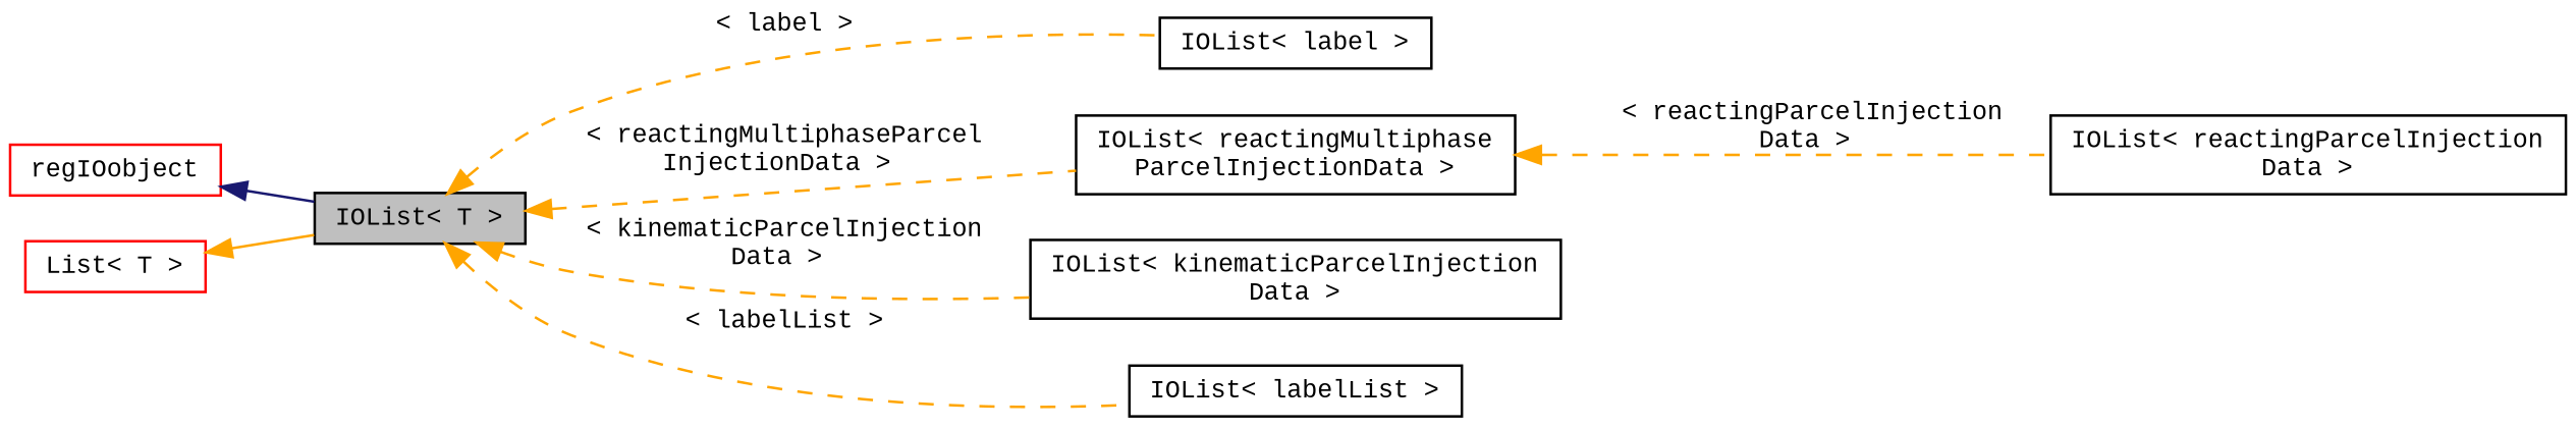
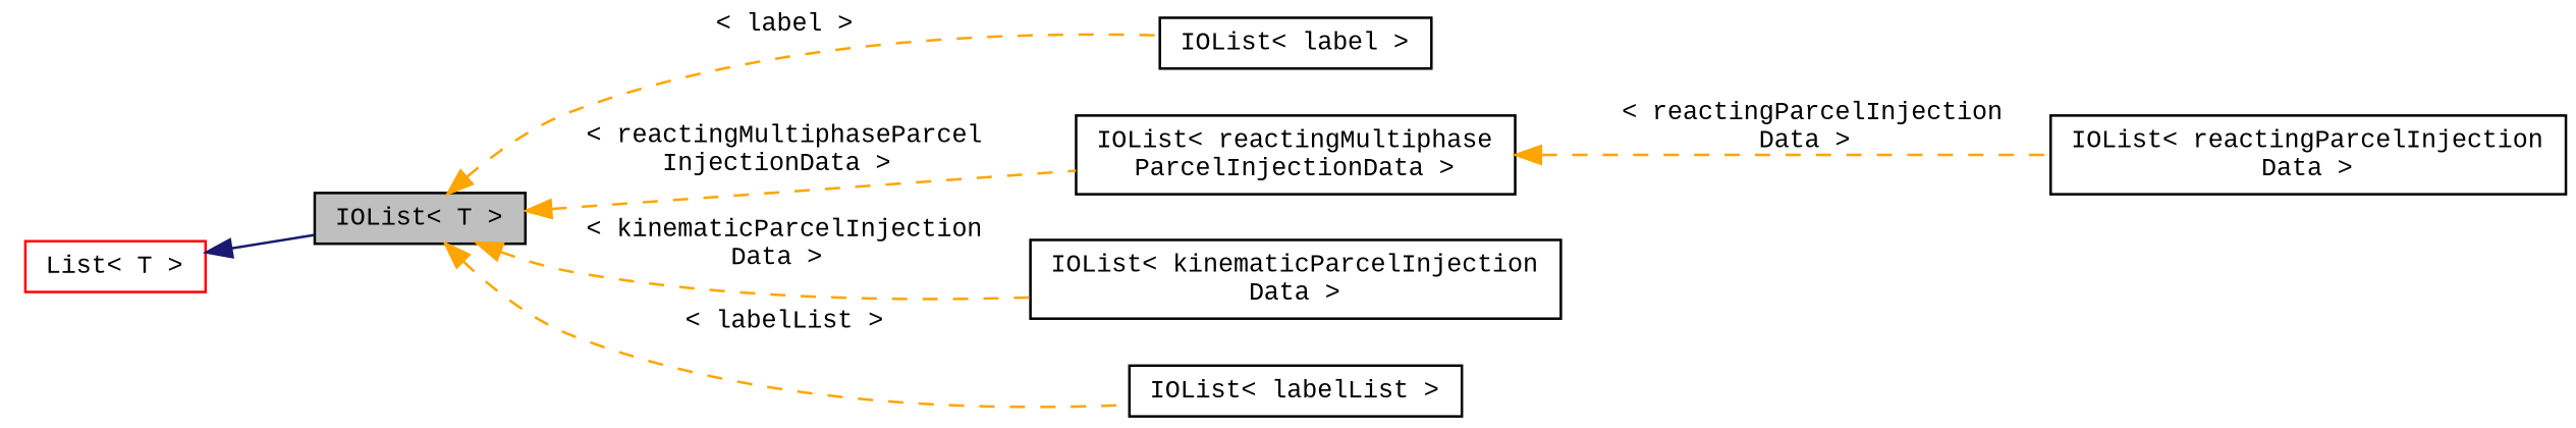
  digraph {
    fontname="Liberation Mono"
    rankdir=LR
    node [color=black fontname="Liberation Mono" fontsize=10 shape=record]
    edge [color=orange dir=back fontname="Liberation Mono" fontsize=10 labelfontname=FreeSans labelfontsize=10 style=dashed]
    n1 [fillcolor=grey75 fontcolor=black height=0.2 label="IOList\< T \>" style=filled width=0.4]
    n2 [height=0.2 label="IOList\< label \>" width=0.4]
    n3 [height=0.2 label="IOList\< reactingMultiphase\lParcelInjectionData \>" width=0.4]
    n4 [height=0.2 label="IOList\< kinematicParcelInjection\lData \>" width=0.4]
    n5 [height=0.2 label="IOList\< labelList \>" width=0.4]
    n6 [height=0.2 label="IOList\< reactingParcelInjection\lData \>" width=0.4]
-   n7 [color=red height=0.2 label=regIOobject width=0.4]
    n8 [color=red height=0.2 label="List\< T \>" width=0.4]
    n1 -> n2 [label=" \< label \>"]
    n1 -> n3 [label=" \< reactingMultiphaseParcel\lInjectionData \>"]
    n1 -> n4 [label=" \< kinematicParcelInjection\lData \>"]
    n1 -> n5 [label=" \< labelList \>"]
    n3 -> n6 [label=" \< reactingParcelInjection\lData \>"]
-   n7 -> n1 [color=midnightblue style=solid]
-   n8 -> n1 [style=solid]
+   n8 -> n1 [color=midnightblue style=solid]
  }
